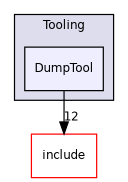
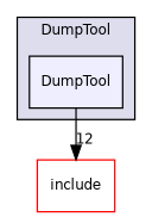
  digraph {
    compound=true
    node [fontname=Helvetica fontsize=10 shape=box]
    n1 [fillcolor="#eeeeff" label=DumpTool pencolor=black style=filled]
    n2 [color=red label=include]
    subgraph cluster_1 {
      bgcolor="#ddddee"
      fontname=Helvetica
      fontsize=10
-     label=Tooling
+     label=DumpTool
      pencolor=black
      n1
    }
    n1 -> n2 [headlabel=12 labeldistance=1.5 labelfontname=Helvetica labelfontsize=10]
  }
